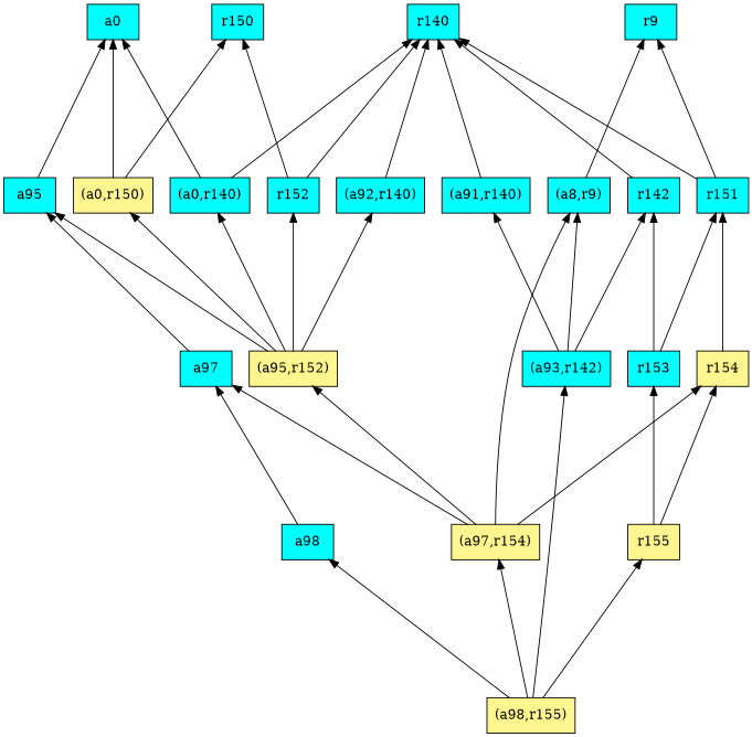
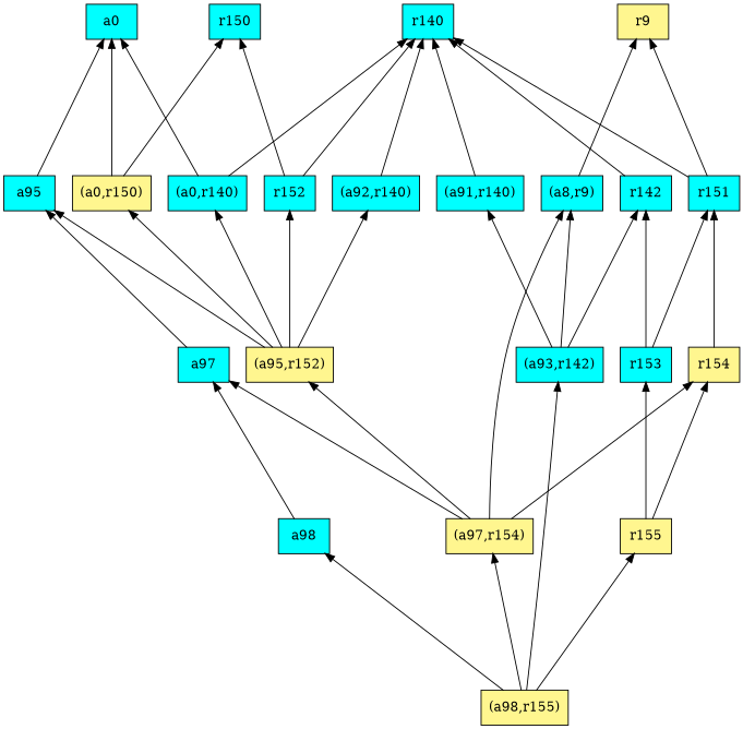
  digraph {
    rankdir=BT
    ranksep=2.0
    node [fillcolor=cyan shape=record style=filled]
    n1 [fillcolor=khaki1 label="{(a98,r155)}"]
    n2 [label="{a98}"]
    n3 [label="{(a93,r142)}"]
    n4 [fillcolor=khaki1 label="{r155}"]
    n5 [fillcolor=khaki1 label="{(a97,r154)}"]
    n6 [label="{a97}"]
    n7 [label="{r142}"]
    n8 [label="{(a8,r9)}"]
    n9 [label="{(a91,r140)}"]
    n10 [label="{r153}"]
    n11 [fillcolor=khaki1 label="{r154}"]
    n12 [fillcolor=khaki1 label="{(a95,r152)}"]
    n13 [label="{a95}"]
    n14 [label="{a0}"]
    n15 [label="{r140}"]
-   n16 [label="{r9}"]
+   n16 [fillcolor=khaki1 label="{r9}"]
    n17 [label="{(a0,r140)}"]
    n18 [label="{(a92,r140)}"]
    n19 [label="{r150}"]
    n20 [label="{r151}"]
    n21 [label="{r152}"]
    n22 [fillcolor=khaki1 label="{(a0,r150)}"]
    n1 -> n2
    n1 -> n3
    n1 -> n4
    n1 -> n5
    n2 -> n6
    n3 -> n7
    n3 -> n8
    n3 -> n9
    n4 -> n10
    n4 -> n11
    n5 -> n6
    n5 -> n8
    n5 -> n11
    n5 -> n12
    n6 -> n13
    n7 -> n15
    n8 -> n16
    n9 -> n15
    n10 -> n7
    n10 -> n20
    n11 -> n20
    n12 -> n13
    n12 -> n17
    n12 -> n18
    n12 -> n21
    n12 -> n22
    n13 -> n14
    n17 -> n14
    n17 -> n15
    n18 -> n15
    n20 -> n15
    n20 -> n16
    n21 -> n15
    n21 -> n19
    n22 -> n14
    n22 -> n19
  }
